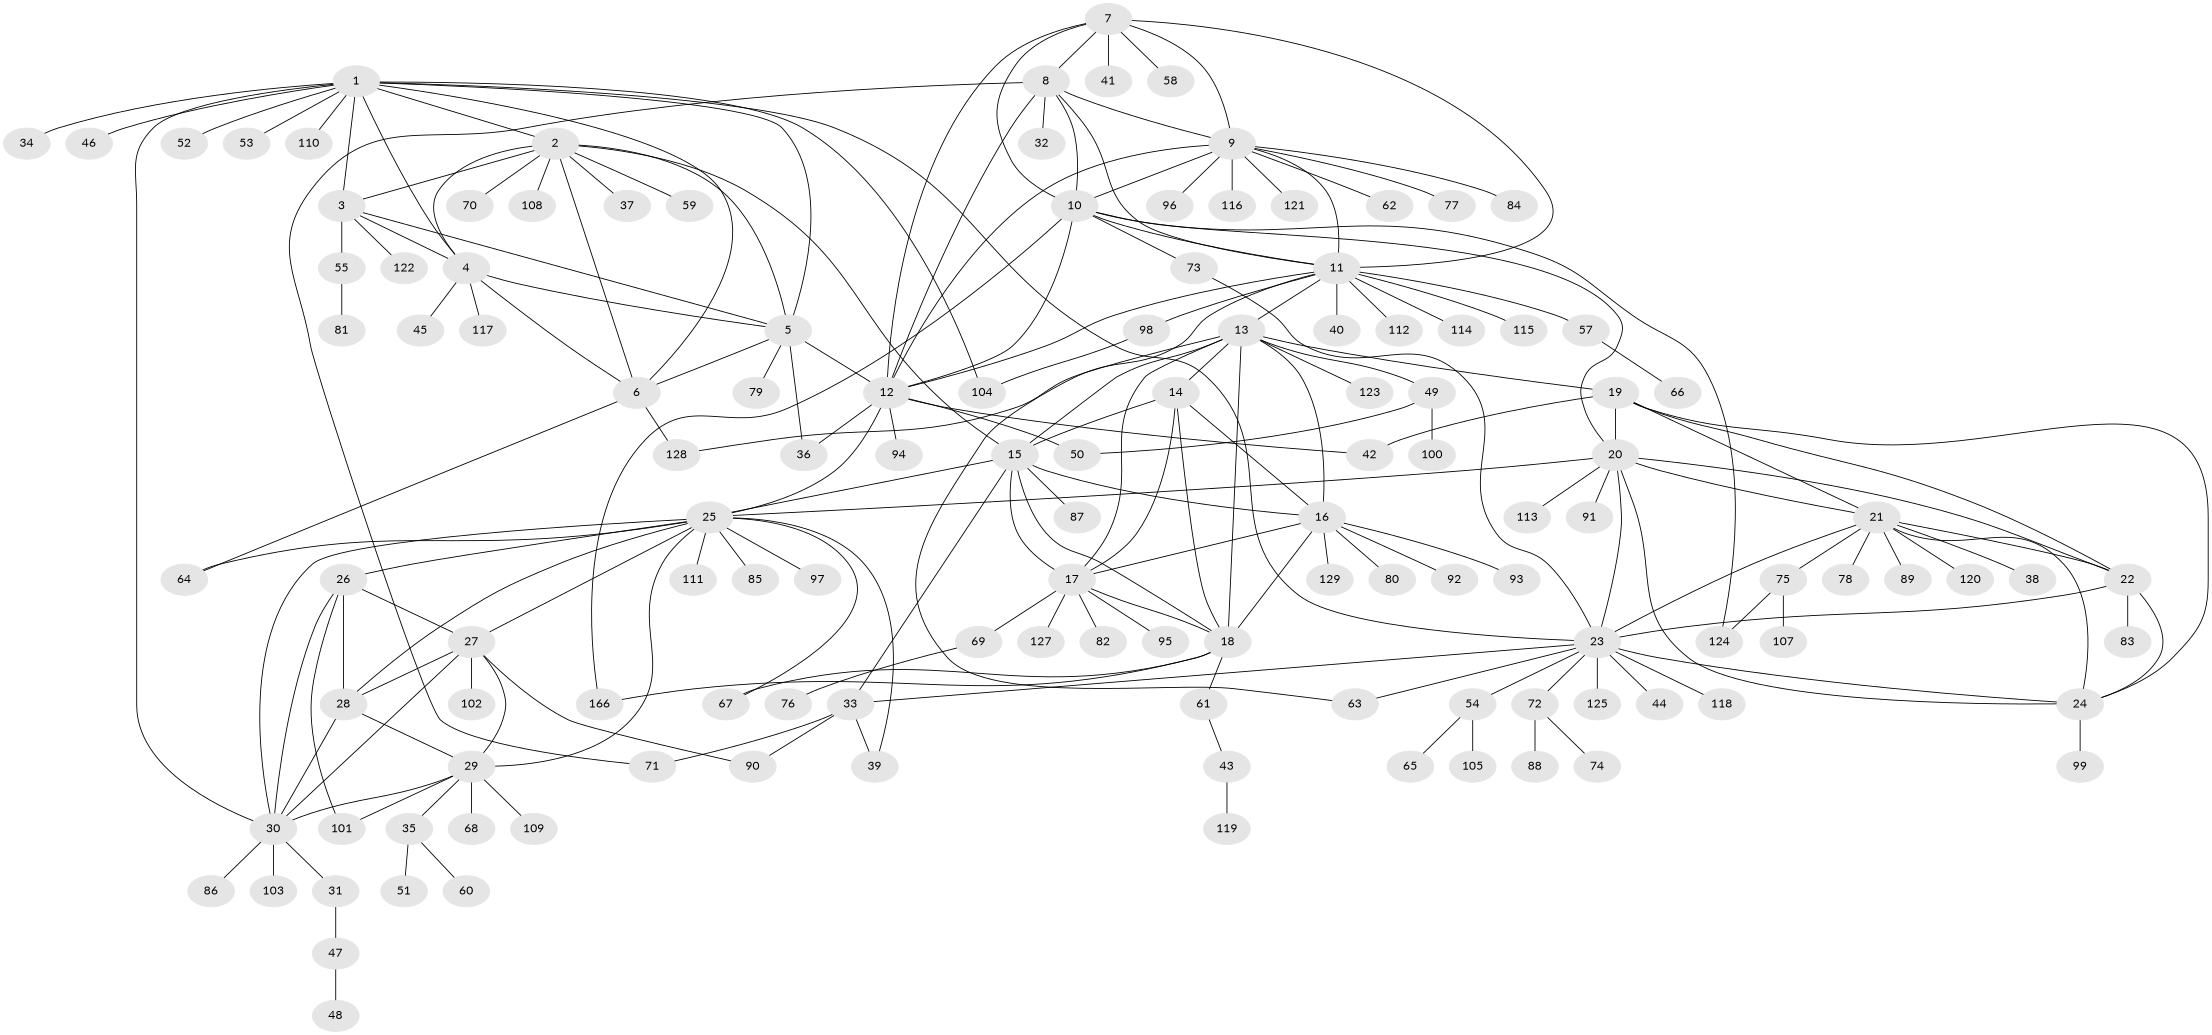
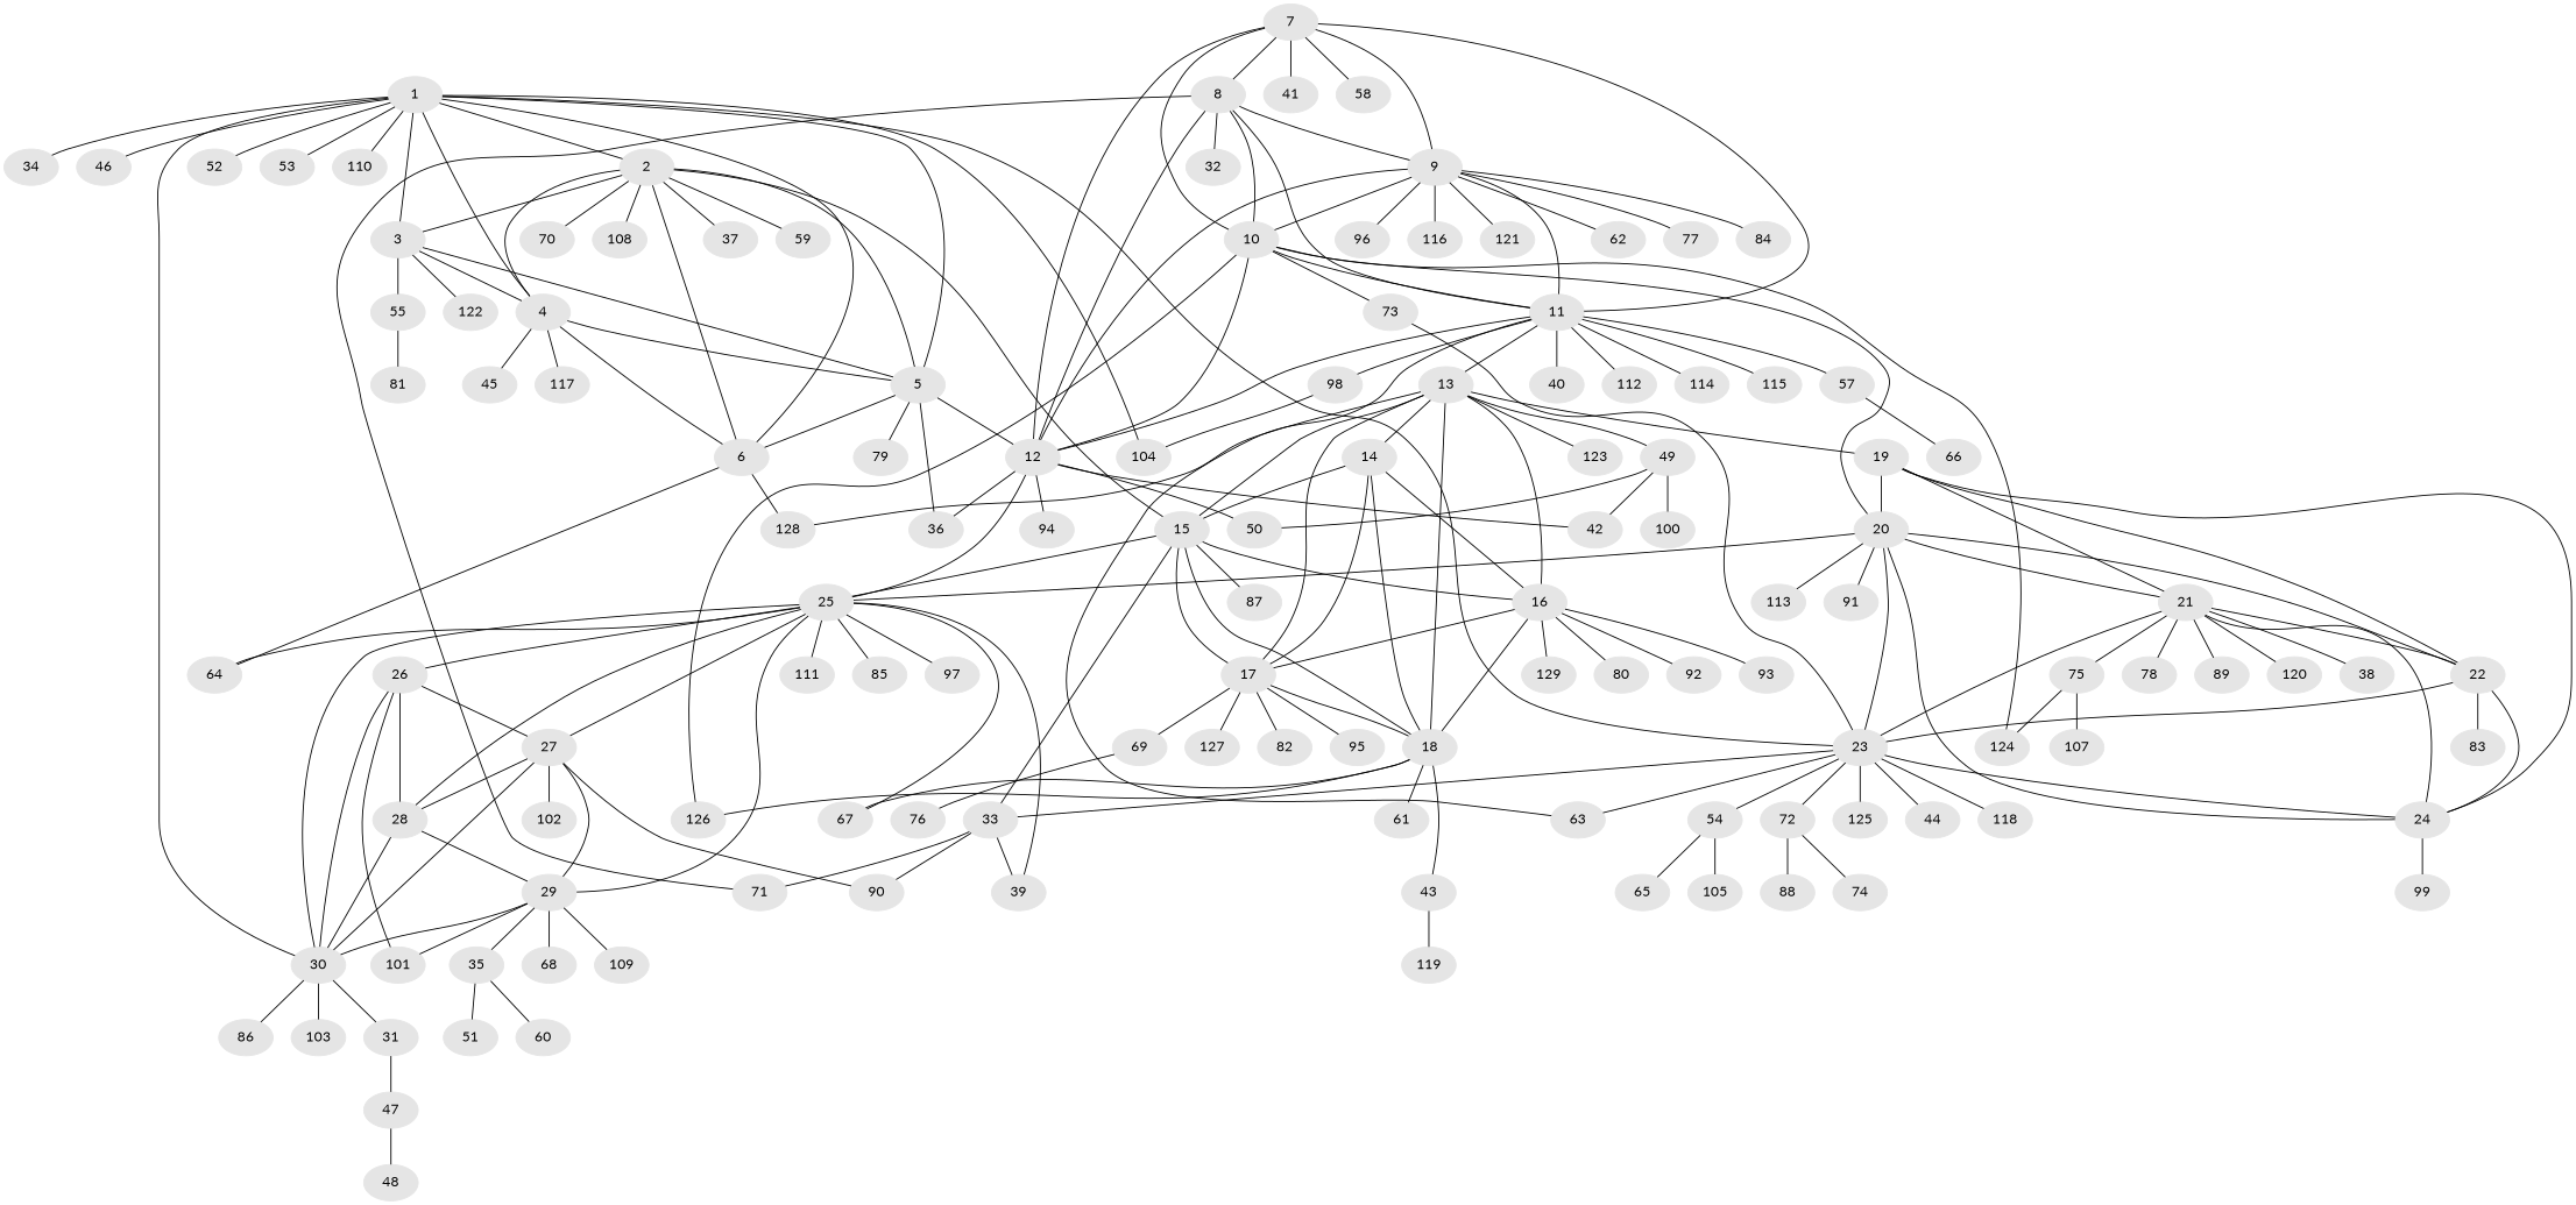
  graph {
    fontname=Lato
    node [color=gray90 fontname=Lato style=filled]
    edge [fontname=Lato]
    1
    2
    3
    4
    5
    6
    23
    30
    34
    46
    52
    53
    104
    110
    15
    37
    59
    70
    108
    55
    122
    45
    117
    12
    36
    79
    64
    128
    63
    33
    24
    44
    54
    72
    118
    125
    31
    86
    103
    25
    16
    17
    18
    87
    81
    42
    50
    94
    7
    8
    9
    10
    11
    41
    58
    32
    71
    62
    77
    84
    96
    116
    121
    20
    73
    124
-   126 [label=166]
+   126
    13
    40
    57
    98
    112
    114
    115
    21
    22
    91
    113
    14
    19
    49
    123
    66
    67
    26
    27
    28
    29
    39
    85
    97
    111
    80
    92
    93
    129
    69
    82
    95
    127
    43
    61
    100
    90
    76
    119
    38
    75
    78
    89
    120
    83
    99
    107
    65
    105
    74
    88
    101
    102
    35
    68
    109
    51
    60
    47
    48
    1 -- 2
    1 -- 3
    1 -- 4
    1 -- 5
    1 -- 6
    1 -- 23
    1 -- 30
    1 -- 34
    1 -- 46
    1 -- 52
    1 -- 53
    1 -- 104
    1 -- 110
    2 -- 3
    2 -- 4
    2 -- 5
    2 -- 6
    2 -- 15
    2 -- 37
    2 -- 59
    2 -- 70
    2 -- 108
    3 -- 4
    3 -- 5
    3 -- 55
    3 -- 122
    4 -- 5
    4 -- 6
    4 -- 45
    4 -- 117
    5 -- 6
    5 -- 12
    5 -- 36
    5 -- 79
    6 -- 64
    6 -- 128
    23 -- 63
    23 -- 33
    23 -- 24
    23 -- 44
    23 -- 54
    23 -- 72
    23 -- 118
    23 -- 125
    30 -- 31
    30 -- 86
    30 -- 103
    15 -- 33
    15 -- 25
    15 -- 16
    15 -- 17
    15 -- 18
    15 -- 87
    55 -- 81
    12 -- 36
    12 -- 25
    12 -- 42
    12 -- 50
    12 -- 94
    33 -- 71
    33 -- 39
    33 -- 90
    24 -- 99
    54 -- 65
    54 -- 105
    72 -- 74
    72 -- 88
    31 -- 47
    25 -- 30
    25 -- 64
    25 -- 67
    25 -- 26
    25 -- 27
    25 -- 28
    25 -- 29
    25 -- 39
    25 -- 85
    25 -- 97
    25 -- 111
    16 -- 17
    16 -- 18
    16 -- 80
    16 -- 92
    16 -- 93
    16 -- 129
    17 -- 18
    17 -- 69
    17 -- 82
    17 -- 95
    17 -- 127
    18 -- 126
    18 -- 67
-   61 -- 43
+   18 -- 43
    18 -- 61
    7 -- 12
    7 -- 8
    7 -- 9
    7 -- 10
    7 -- 11
    7 -- 41
    7 -- 58
    8 -- 12
    8 -- 9
    8 -- 10
    8 -- 11
    8 -- 32
    8 -- 71
    9 -- 12
    9 -- 10
    9 -- 11
    9 -- 62
    9 -- 77
    9 -- 84
    9 -- 96
    9 -- 116
    9 -- 121
    10 -- 12
    10 -- 11
    10 -- 20
    10 -- 73
    10 -- 124
    10 -- 126
    11 -- 12
    11 -- 63
    11 -- 13
    11 -- 40
    11 -- 57
    11 -- 98
    11 -- 112
    11 -- 114
    11 -- 115
    20 -- 23
    20 -- 24
    20 -- 25
    20 -- 21
    20 -- 22
    20 -- 91
    20 -- 113
    73 -- 23
    13 -- 15
    13 -- 128
    13 -- 16
    13 -- 17
    13 -- 18
    13 -- 14
    13 -- 19
    13 -- 49
    13 -- 123
    57 -- 66
    98 -- 104
    21 -- 23
    21 -- 24
    21 -- 22
    21 -- 38
    21 -- 75
    21 -- 78
    21 -- 89
    21 -- 120
    22 -- 23
    22 -- 24
    22 -- 83
    14 -- 15
    14 -- 16
    14 -- 17
    14 -- 18
    19 -- 24
-   19 -- 42
+   49 -- 42
    19 -- 20
    19 -- 21
    19 -- 22
    49 -- 50
    49 -- 100
    26 -- 30
    26 -- 27
    26 -- 28
    26 -- 101
    27 -- 30
    27 -- 28
    27 -- 29
    27 -- 90
    27 -- 102
    28 -- 30
    28 -- 29
    29 -- 30
    29 -- 101
    29 -- 35
    29 -- 68
    29 -- 109
    69 -- 76
    43 -- 119
    75 -- 124
    75 -- 107
    35 -- 51
    35 -- 60
    47 -- 48
  }
